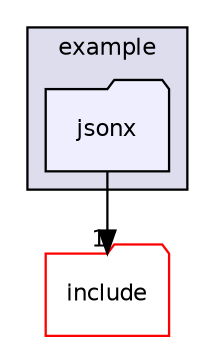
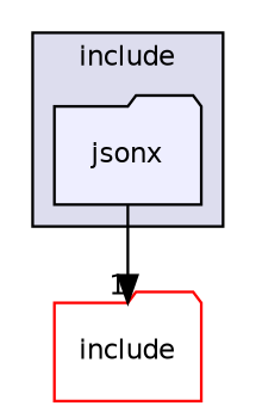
  digraph {
    compound=true
    node [fontname=Helvetica fontsize=10 shape=folder style=filled]
    n1 [fillcolor="#eeeeff" label=jsonx pencolor=black]
    n2 [color=red fillcolor=white label=include]
    subgraph cluster_1 {
      bgcolor="#ddddee"
      fontname=Helvetica
      fontsize=10
-     label=example
+     label=include
      pencolor=black
      n1
    }
    n1 -> n2 [headlabel=1 labeldistance=1.5 labelfontname=Helvetica labelfontsize=10]
  }
